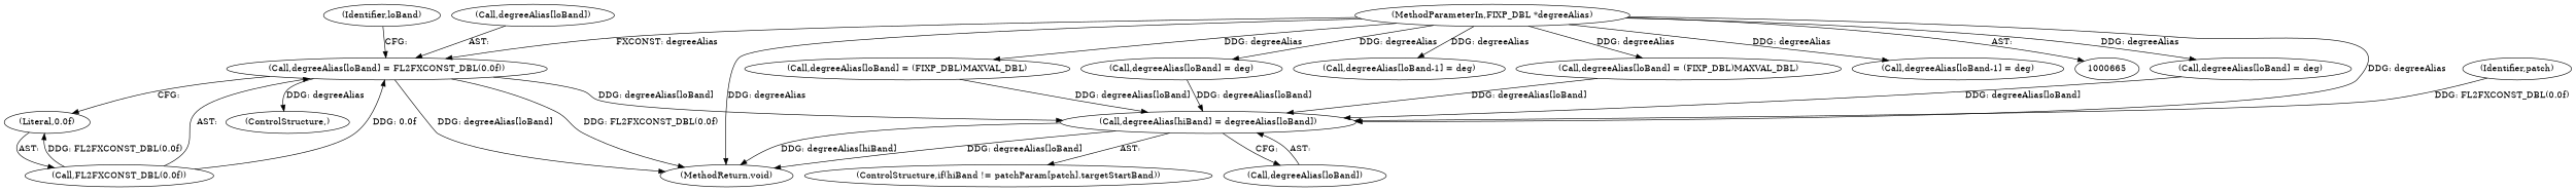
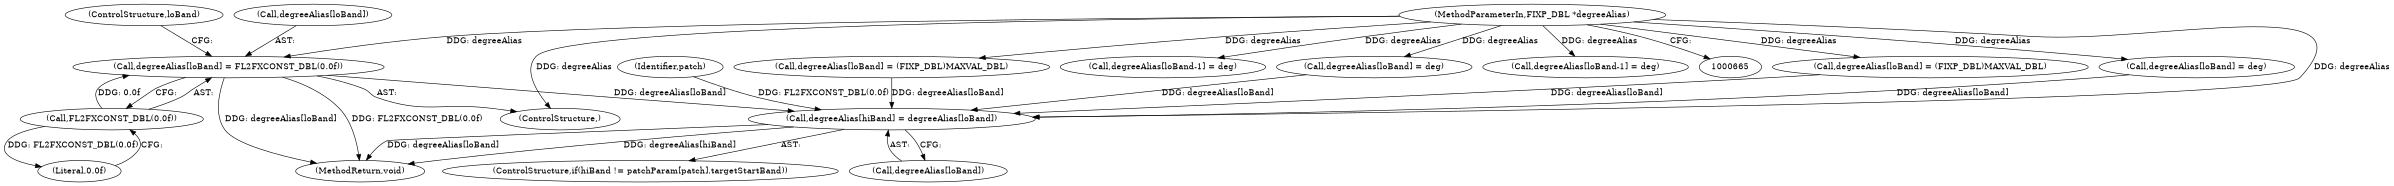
  digraph {
    n1 [label="(Call,degreeAlias[loBand] = FL2FXCONST_DBL(0.0f))"]
    n2 [label="(Call,FL2FXCONST_DBL(0.0f))"]
    n3 [label="(Call,degreeAlias[hiBand] = degreeAlias[loBand])"]
    n4 [label="(MethodReturn,void)"]
    n5 [label="(ControlStructure,)"]
    n6 [label="(Literal,0.0f)"]
    n7 [label="(ControlStructure,if(hiBand != patchParam[patch].targetStartBand))"]
    n8 [label="(Call,degreeAlias[loBand])"]
    n9 [label="(MethodParameterIn,FIXP_DBL *degreeAlias)"]
    n10 [label="(Call,degreeAlias[loBand] = (FIXP_DBL)MAXVAL_DBL)"]
    n11 [label="(Call,degreeAlias[loBand] = deg)"]
    n12 [label="(Call,degreeAlias[loBand] = (FIXP_DBL)MAXVAL_DBL)"]
    n13 [label="(Call,degreeAlias[loBand-1] = deg)"]
    n14 [label="(Call,degreeAlias[loBand-1] = deg)"]
    n15 [label="(Call,degreeAlias[loBand] = deg)"]
    n16 [label=1000665]
-   n17 [label="(Identifier,loBand)"]
+   n17 [label="(ControlStructure,loBand)"]
    n18 [label="(Identifier,patch)"]
    n19 [label="(Call,degreeAlias[loBand])"]
-   n1 -> n6 [label="CFG: "]
+   n1 -> n2 [label="CFG: "]
    n1 -> n3 [label="DDG: degreeAlias[loBand]"]
    n1 -> n4 [label="DDG: FL2FXCONST_DBL(0.0f)"]
    n1 -> n4 [label="DDG: degreeAlias[loBand]"]
-   n1 -> n5 [label="DDG: degreeAlias"]
+   n1 -> n5 [label="AST: "]
    n2 -> n1 [label="AST: "]
    n2 -> n1 [label="DDG: 0.0f"]
    n2 -> n6 [label="DDG: FL2FXCONST_DBL(0.0f)"]
    n3 -> n4 [label="DDG: degreeAlias[loBand]"]
    n3 -> n4 [label="DDG: degreeAlias[hiBand]"]
    n3 -> n7 [label="AST: "]
    n3 -> n8 [label="CFG: "]
-   n6 -> n2 [label="AST: "]
+   n6 -> n2 [label="CFG: "]
    n8 -> n3 [label="AST: "]
-   n9 -> n1 [label="FXCONST: degreeAlias"]
+   n9 -> n1 [label="DDG: degreeAlias"]
    n9 -> n3 [label="DDG: degreeAlias"]
-   n9 -> n4 [label="DDG: degreeAlias"]
+   n9 -> n5 [label="DDG: degreeAlias"]
    n9 -> n10 [label="DDG: degreeAlias"]
    n9 -> n11 [label="DDG: degreeAlias"]
    n9 -> n12 [label="DDG: degreeAlias"]
    n9 -> n13 [label="DDG: degreeAlias"]
    n9 -> n14 [label="DDG: degreeAlias"]
    n9 -> n15 [label="DDG: degreeAlias"]
-   n9 -> n16 [label="AST: "]
+   n9 -> n16 [label="CFG: "]
    n10 -> n3 [label="DDG: degreeAlias[loBand]"]
    n11 -> n3 [label="DDG: degreeAlias[loBand]"]
    n12 -> n3 [label="DDG: degreeAlias[loBand]"]
    n15 -> n3 [label="DDG: degreeAlias[loBand]"]
    n17 -> n1 [label="CFG: "]
    n18 -> n3 [label="DDG: FL2FXCONST_DBL(0.0f)"]
    n19 -> n1 [label="AST: "]
  }
